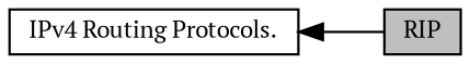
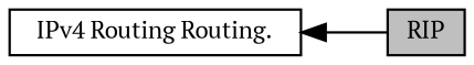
  digraph {
    rankdir=LR
    fontname="PT Serif"
    node [color=black fontname="PT Serif" fontsize=10 shape=box style=filled]
-   n1 [fillcolor=white height=0.2 label="IPv4 Routing Protocols." width=0.4]
+   n1 [fillcolor=white height=0.2 label="IPv4 Routing Routing." width=0.4]
    n2 [fillcolor=grey75 fontcolor=black height=0.2 label=RIP width=0.4]
    n1 -> n2 [dir=back fontname="PT Serif" fontsize=10 labelfontname=Helvetica labelfontsize=10 shape=plaintext style=solid]
  }
